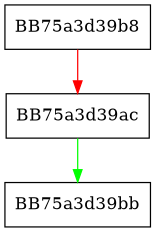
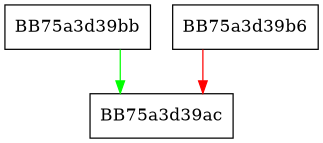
  digraph {
    splines=ortho
    node [shape=box]
    BB75a3d39ac
    BB75a3d39bb
-   BB75a3d39b6 [label=BB75a3d39b8]
-   BB75a3d39ac -> BB75a3d39bb [color=green]
+   BB75a3d39b6
+   BB75a3d39bb -> BB75a3d39ac [color=green]
    BB75a3d39b6 -> BB75a3d39ac [color=red]
  }
